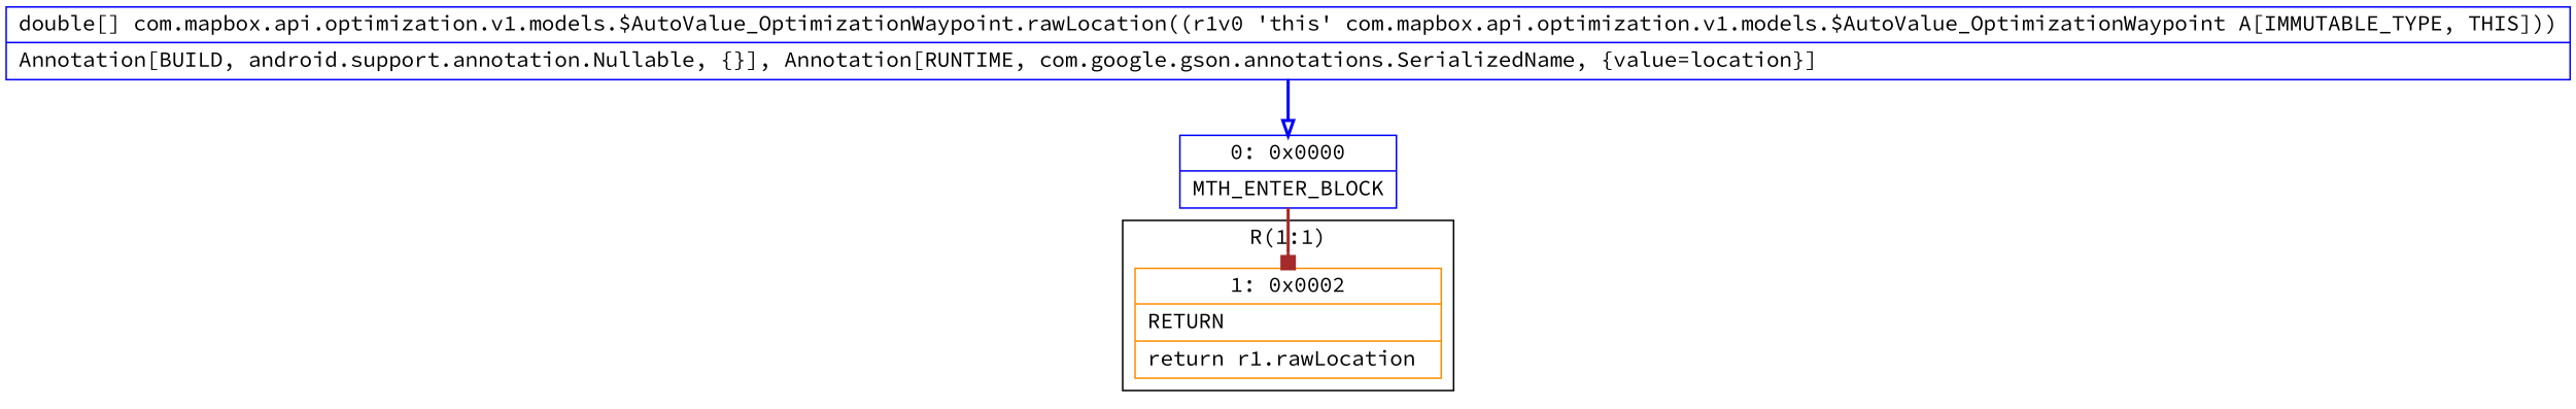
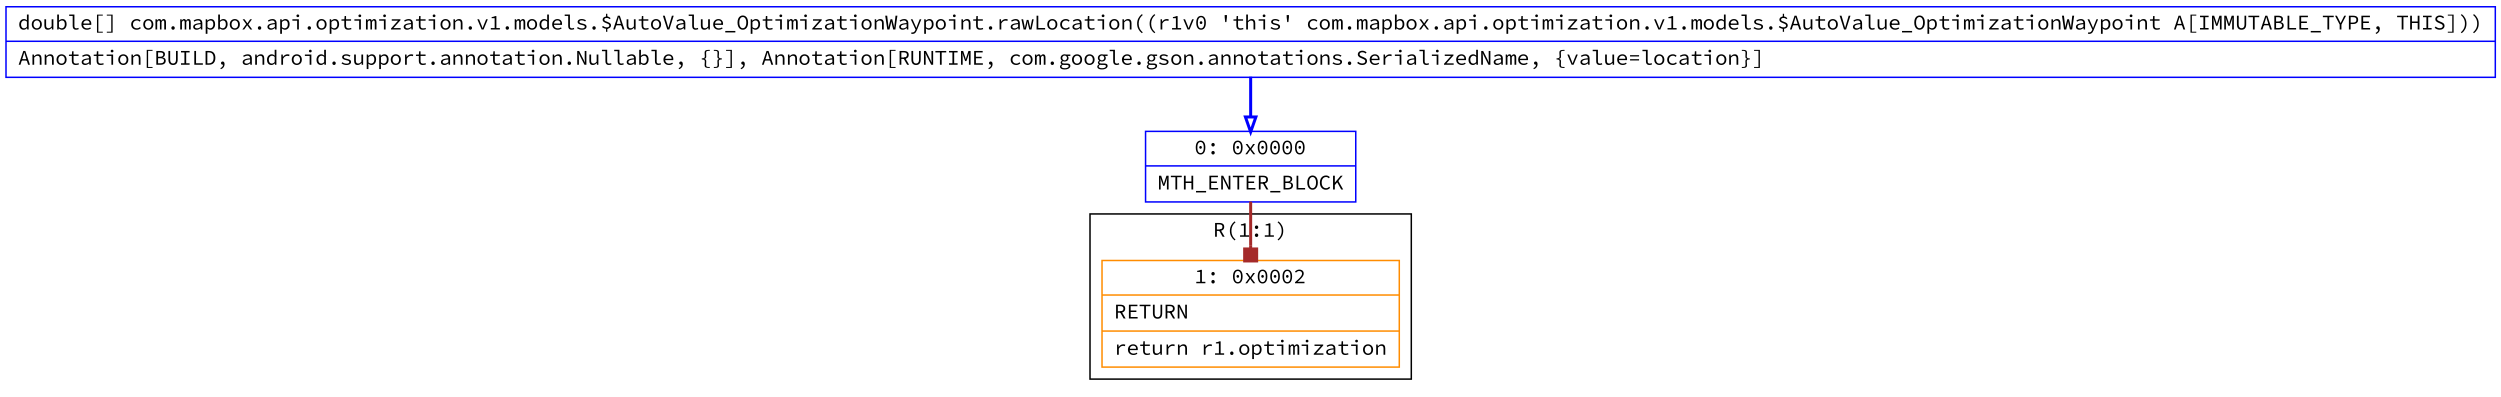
  digraph {
    fontname="Source Code Pro"
    node [color=blue shape=record fontname="Source Code Pro"]
    edge [style=bold fontname="Source Code Pro"]
-   n1 [color=darkorange label="{1\:\ 0x0002|RETURN\l|return r1.rawLocation\l}"]
+   n1 [color=darkorange label="{1\:\ 0x0002|RETURN\l|return r1.optimization\l}"]
    n2 [label="{0\:\ 0x0000|MTH_ENTER_BLOCK\l}"]
    n3 [label="{double[] com.mapbox.api.optimization.v1.models.$AutoValue_OptimizationWaypoint.rawLocation((r1v0 'this' com.mapbox.api.optimization.v1.models.$AutoValue_OptimizationWaypoint A[IMMUTABLE_TYPE, THIS]))  | Annotation[BUILD, android.support.annotation.Nullable, \{\}], Annotation[RUNTIME, com.google.gson.annotations.SerializedName, \{value=location\}]\l}"]
    subgraph cluster_1 {
      label="R(1:1)"
      n1
    }
    n2 -> n1 [color=brown arrowhead=box]
    n3 -> n2 [color=blue arrowhead=onormal]
  }
